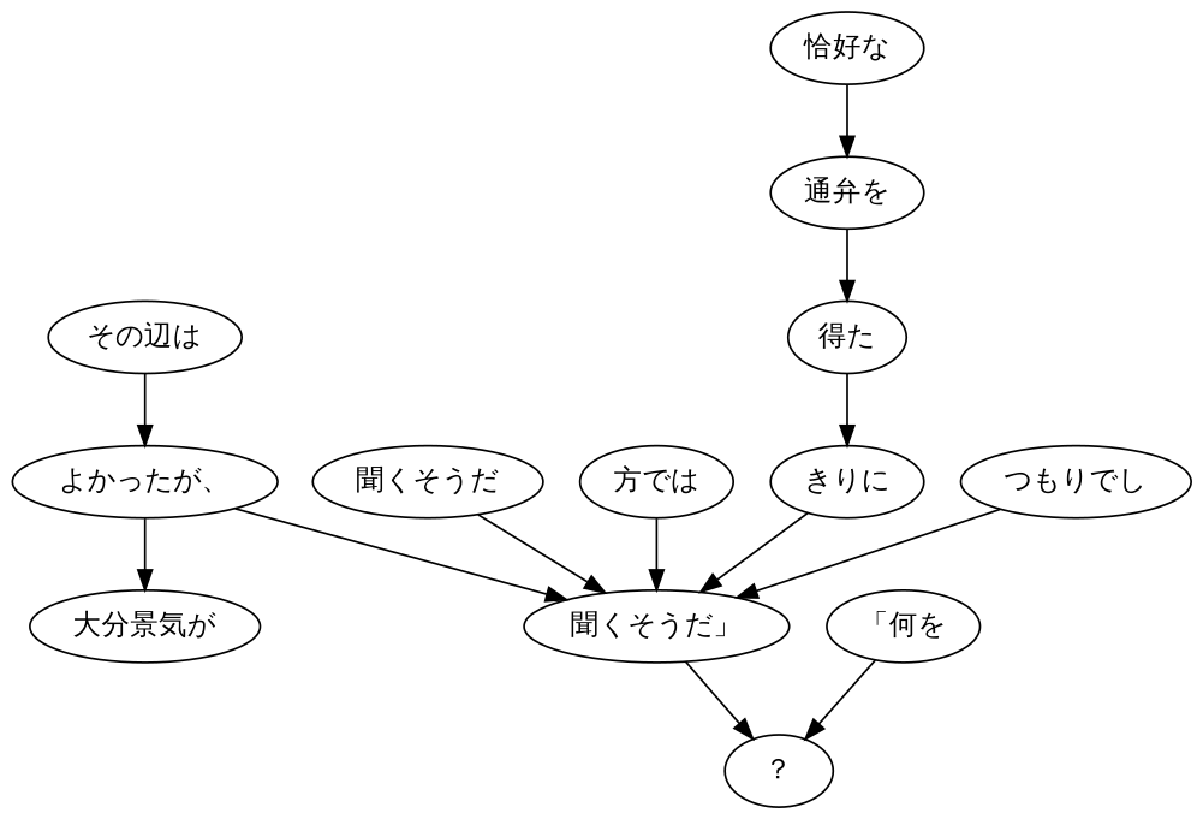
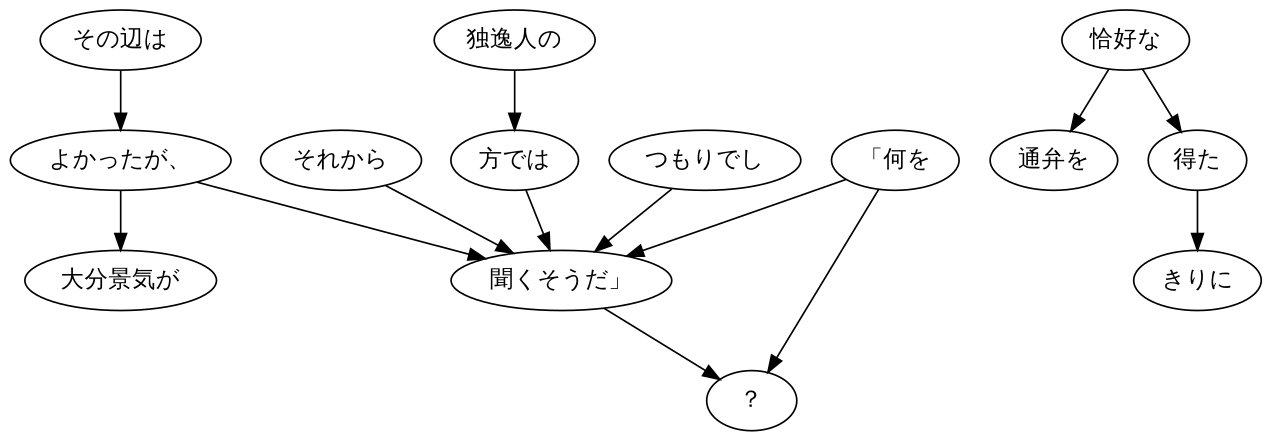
  digraph {
    fontname="Noto Sans"
    node [fontname="Noto Sans"]
    edge [fontname="Noto Sans"]
    n1 [label="その辺は"]
    n2 [label="よかったが、"]
    n3 [label="大分景気が"]
    n4 [label="聞くそうだ」"]
    n5 [label="？"]
-   n6 [label="聞くそうだ"]
+   n6 [label="それから"]
+   n7 [label="独逸人の"]
    n8 [label="方では"]
    n9 [label="恰好な"]
    n10 [label="通弁を"]
    n11 [label="得た"]
    n12 [label="きりに"]
    n13 [label="つもりでし"]
    n14 [label="「何を"]
    n1 -> n2
    n2 -> n3
    n2 -> n4
    n4 -> n5
    n6 -> n4
+   n7 -> n8
    n8 -> n4
    n9 -> n10
-   n10 -> n11
+   n9 -> n11
    n11 -> n12
-   n12 -> n4
+   n14 -> n4
    n13 -> n4
    n14 -> n5
  }
